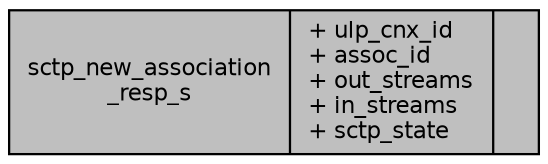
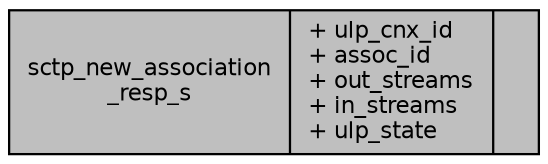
  digraph {
    rankdir=LR
-   n1 [color=black fillcolor=grey75 fontcolor=black fontname=Helvetica fontsize=10 height=0.2 label="{sctp_new_association\l_resp_s\n|+ ulp_cnx_id\l+ assoc_id\l+ out_streams\l+ in_streams\l+ sctp_state\l|}" shape=record style=filled width=0.4]
+   n1 [color=black fillcolor=grey75 fontcolor=black fontname=Helvetica fontsize=10 height=0.2 label="{sctp_new_association\l_resp_s\n|+ ulp_cnx_id\l+ assoc_id\l+ out_streams\l+ in_streams\l+ ulp_state\l|}" shape=record style=filled width=0.4]
  }
